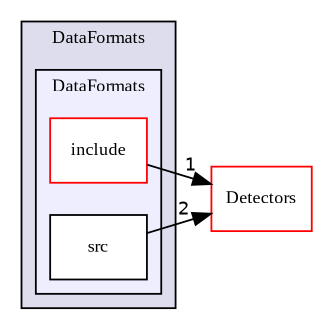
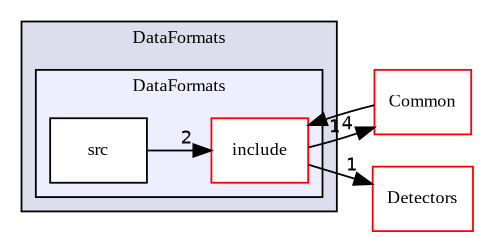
  digraph {
    compound=true
    fontname="Liberation Serif"
    rankdir=LR
    node [color=red fontname="Liberation Serif" fontsize=10 shape=box]
    edge [fontname="Liberation Serif" headlabel=1 labeldistance=1.5 labelfontname=Helvetica labelfontsize=10]
    n1 [fillcolor=white label=include style=filled]
    n2 [color=black fillcolor=white label=src style=filled]
+   n3 [label=Common]
    n4 [label=Detectors]
    subgraph cluster_1 {
      bgcolor="#ddddee"
      fontsize=10
      label=DataFormats
      pencolor=black
      subgraph cluster_2 {
        bgcolor="#eeeeff"
        fontsize=10
        label=DataFormats
        pencolor=black
        n1
        n2
      }
    }
+   n1 -> n3 [headlabel=4]
    n1 -> n4
-   n2 -> n4 [headlabel=2]
+   n2 -> n1 [headlabel=2]
+   n3 -> n1
  }
